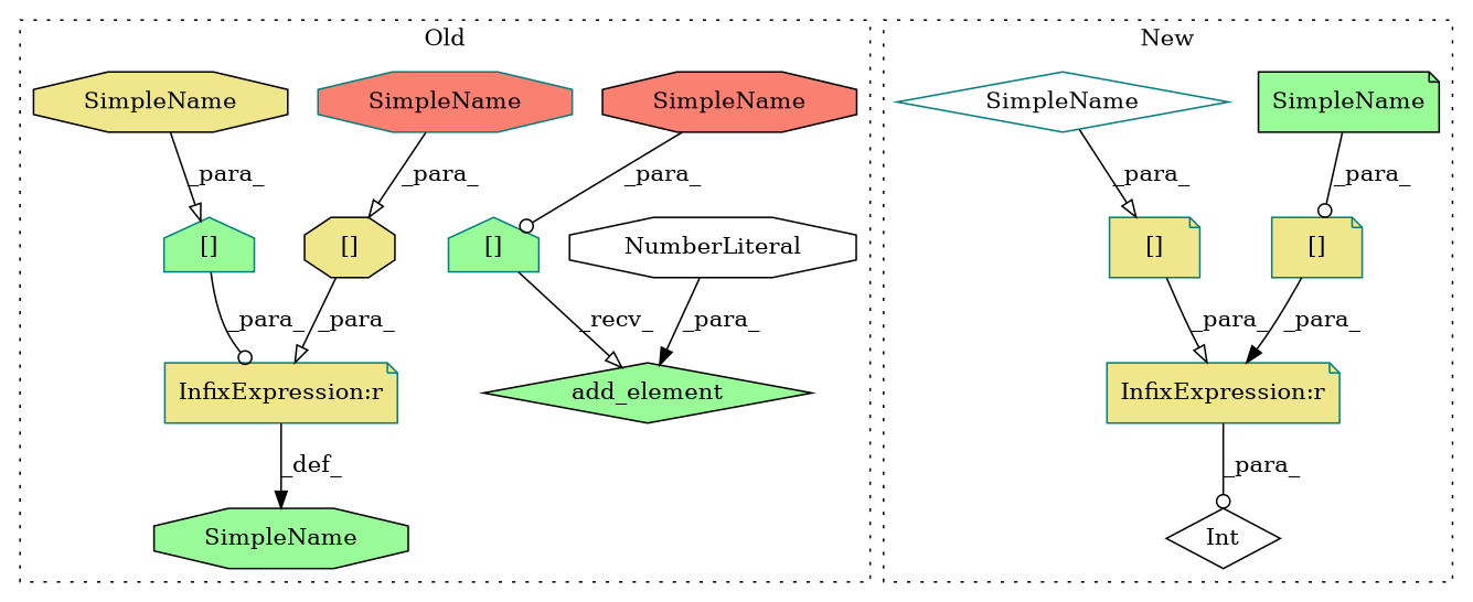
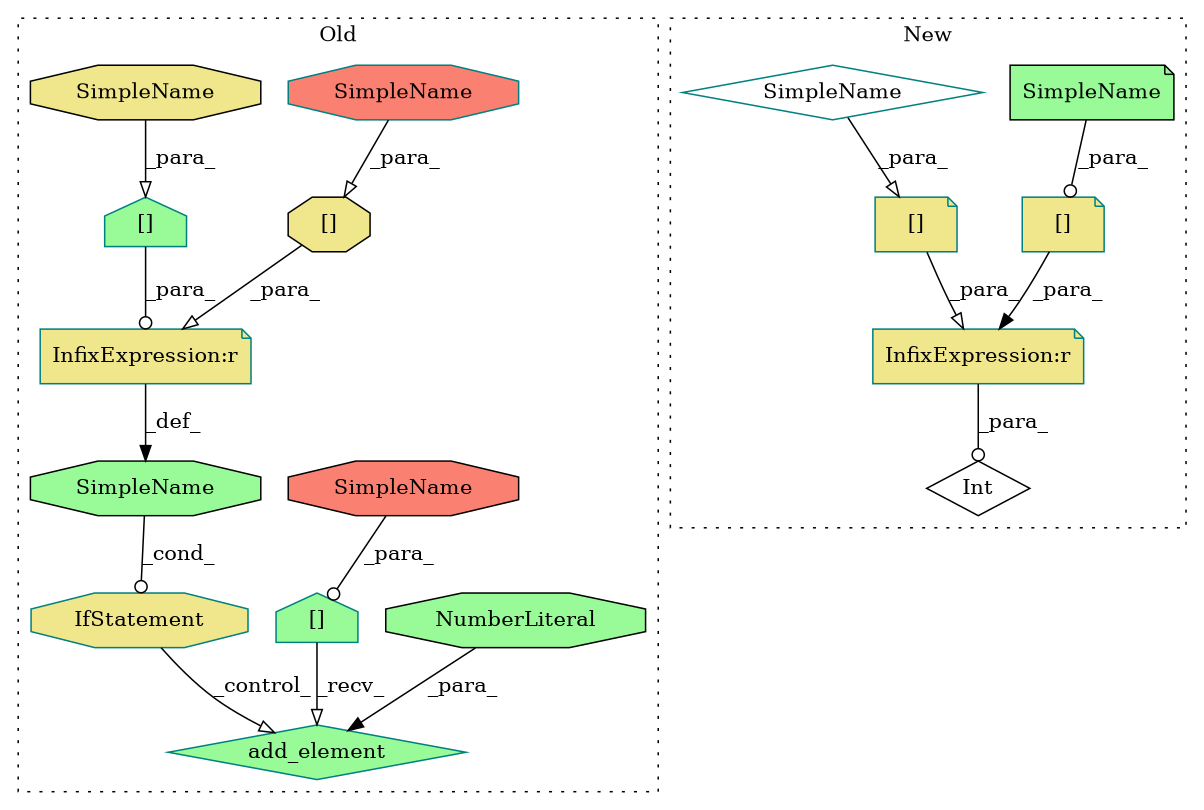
  digraph {
    fontname="DejaVu Serif"
    node [a=42 color=teal fillcolor=khaki fontname="DejaVu Serif" l=1 shape=octagon style=filled]
    edge [arrowhead=onormal fontname="DejaVu Serif"]
-   n1 [a=32 color=black fillcolor=palegreen l="12,1" label=add_element s="3956,3969" shape=diamond]
+   n1 [a=32 fillcolor=palegreen l="12,1" label=add_element s="3956,3969" shape=diamond]
    n2 [a=27 l=4 label="InfixExpression:r" s=3903 shape=note]
-   n3 [a=34 color=black fillcolor=white label=NumberLiteral s=3968]
+   n3 [a=34 color=black fillcolor=palegreen label=NumberLiteral s=3968]
    n4 [a=2 fillcolor=palegreen l="2,1" label="[]" s="3907,3910" shape=house]
    n5 [color=black fillcolor=palegreen label=SimpleName l=""]
+   n6 [a=25 l="4,2" label=IfStatement s="3892,3911"]
    n7 [a=2 color=black l="5,1" label="[]" s="3896,3902"]
    n8 [a=2 fillcolor=palegreen l="20,1" label="[]" s="3933,3954" shape=house]
    n9 [color=black fillcolor=salmon label=SimpleName s=3953]
    n10 [fillcolor=salmon label=SimpleName s=3901]
    n11 [color=black label=SimpleName s=3909]
    n12 [a=32 color=black fillcolor=white l="4,1" label=Int s="3948,3967" shape=diamond]
    n13 [a=27 l=4 label="InfixExpression:r" s=3959 shape=note]
    n14 [a=2 l="2,1" label="[]" s="3963,3966" shape=note]
    n15 [a=2 l="5,1" label="[]" s="3952,3958" shape=note]
    n16 [color=black fillcolor=palegreen label=SimpleName s=3965 shape=note]
    n17 [fillcolor=white label=SimpleName s=3957 shape=diamond]
    subgraph cluster_1 {
      label=Old
      style=dotted
      n1
      n2
      n3
      n4
      n5
+     n6
      n7
      n8
      n9
      n10
      n11
    }
    subgraph cluster_2 {
      label=New
      style=dotted
      n12
      n13
      n14
      n15
      n16
      n17
    }
    n2 -> n5 [arrowhead=normal label=_def_]
    n3 -> n1 [arrowhead=normal label=_para_]
    n4 -> n2 [arrowhead=odot label=_para_]
+   n5 -> n6 [arrowhead=odot label=_cond_]
+   n6 -> n1 [label=_control_]
    n7 -> n2 [label=_para_]
    n8 -> n1 [label=_recv_]
    n9 -> n8 [arrowhead=odot label=_para_]
    n10 -> n7 [label=_para_]
    n11 -> n4 [label=_para_]
    n13 -> n12 [arrowhead=odot label=_para_]
    n14 -> n13 [arrowhead=normal label=_para_]
    n15 -> n13 [label=_para_]
    n16 -> n14 [arrowhead=odot label=_para_]
    n17 -> n15 [label=_para_]
  }
